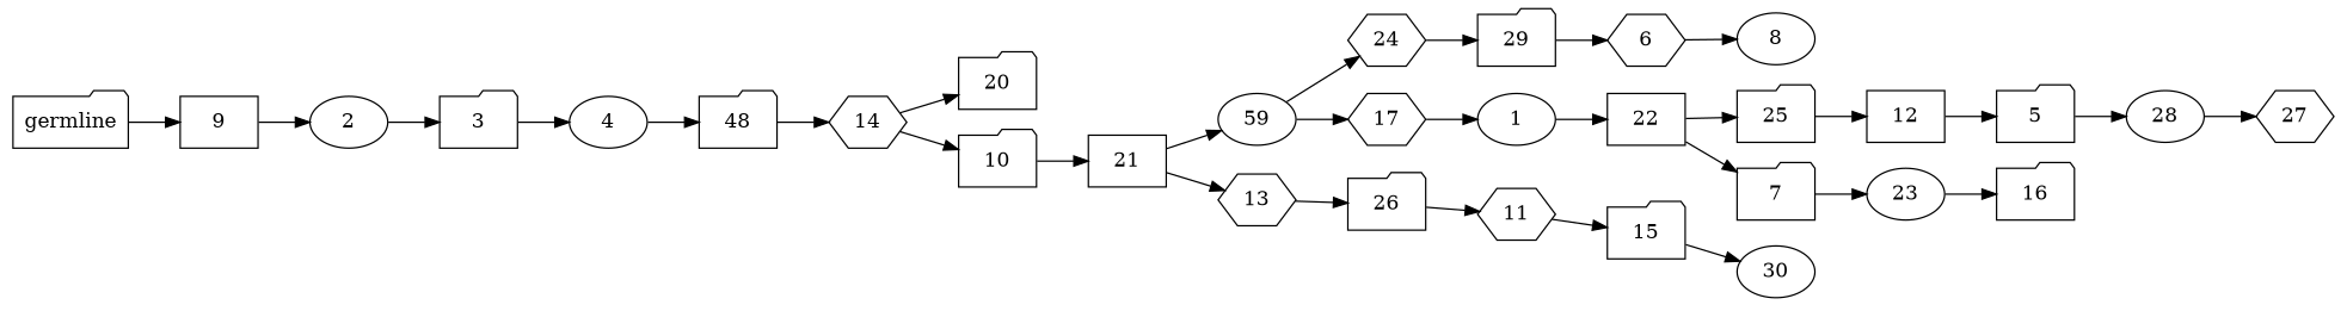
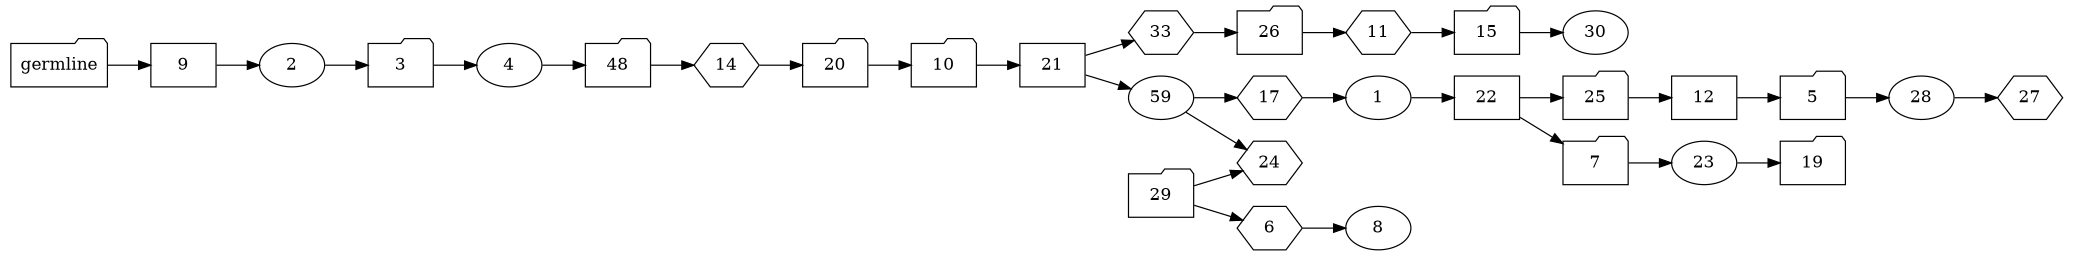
  digraph {
    rankdir=LR
    node [shape=folder]
    n1 [label=germline]
    n2 [label=9 shape=box]
    n3 [label=2 shape=ellipse]
    n4 [label=3]
    n5 [label=4 shape=ellipse]
    n6 [label=48]
    n7 [label=14 shape=hexagon]
    n8 [label=20]
    n9 [label=10]
    n10 [label=21 shape=box]
    n11 [label=59 shape=ellipse]
-   n12 [label=13 shape=hexagon]
+   n12 [label=33 shape=hexagon]
    n13 [label=24 shape=hexagon]
    n14 [label=17 shape=hexagon]
    n15 [label=26]
    n16 [label=29]
    n17 [label=1 shape=ellipse]
    n18 [label=6 shape=hexagon]
    n19 [label=8 shape=ellipse]
    n20 [label=22 shape=box]
    n21 [label=25]
    n22 [label=7]
    n23 [label=12 shape=box]
    n24 [label=5]
    n25 [label=28 shape=ellipse]
    n26 [label=27 shape=hexagon]
    n27 [label=11 shape=hexagon]
    n28 [label=15]
    n29 [label=30 shape=ellipse]
    n30 [label=23 shape=ellipse]
-   n31 [label=16]
+   n31 [label=19]
    n1 -> n2
    n2 -> n3
    n3 -> n4
    n4 -> n5
    n5 -> n6
    n6 -> n7
    n7 -> n8
-   n7 -> n9
+   n8 -> n9
    n9 -> n10
    n10 -> n11
    n10 -> n12
    n11 -> n13
    n11 -> n14
    n12 -> n15
-   n13 -> n16
+   n16 -> n13
    n14 -> n17
    n15 -> n27
    n16 -> n18
    n17 -> n20
    n18 -> n19
    n20 -> n21
    n20 -> n22
    n21 -> n23
    n22 -> n30
    n23 -> n24
    n24 -> n25
    n25 -> n26
    n27 -> n28
    n28 -> n29
    n30 -> n31
  }
